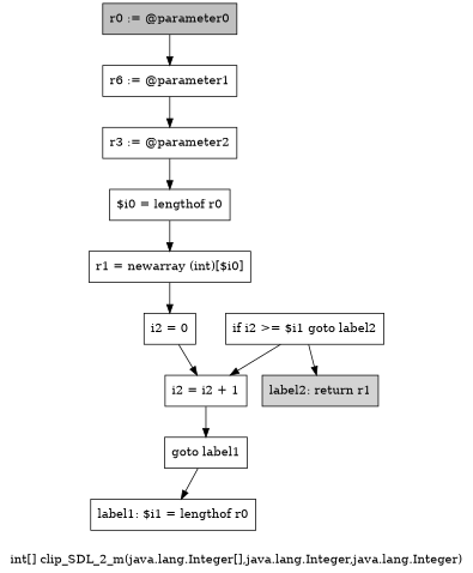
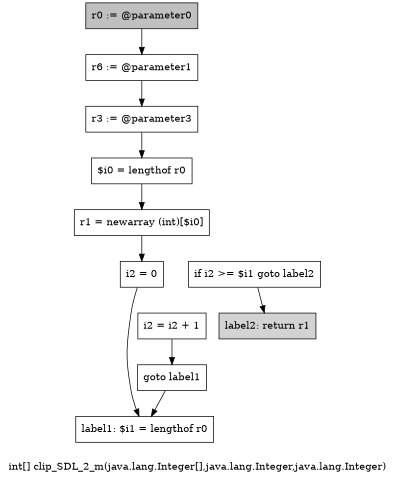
  digraph {
    label="int[] clip_SDL_2_m(java.lang.Integer[],java.lang.Integer,java.lang.Integer)"
    node [shape=box]
    n1 [fillcolor=gray label="r0 := @parameter0" style=filled]
    n2 [label="r6 := @parameter1"]
-   n3 [label="r3 := @parameter2"]
+   n3 [label="r3 := @parameter3"]
    n4 [label="$i0 = lengthof r0"]
    n5 [label="r1 = newarray (int)[$i0]"]
    n6 [label="i2 = 0"]
    n7 [label="label1: $i1 = lengthof r0"]
    n8 [label="if i2 >= $i1 goto label2"]
    n9 [label="i2 = i2 + 1"]
    n10 [fillcolor=lightgray label="label2: return r1" style=filled]
    n11 [label="goto label1"]
    n1 -> n2
    n2 -> n3
    n3 -> n4
    n4 -> n5
    n5 -> n6
-   n6 -> n9
-   n8 -> n9
+   n6 -> n7
    n8 -> n10
    n9 -> n11
    n11 -> n7
  }
